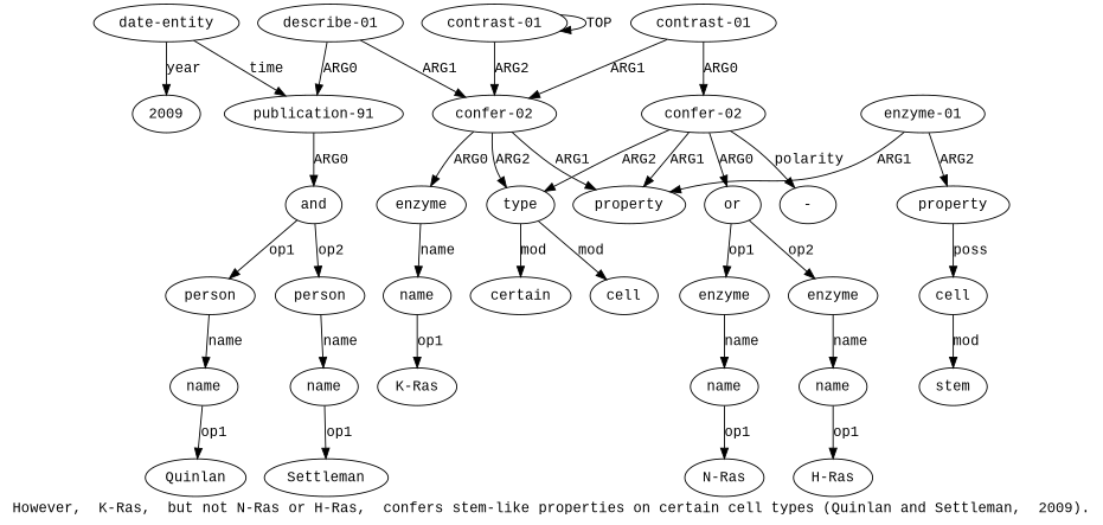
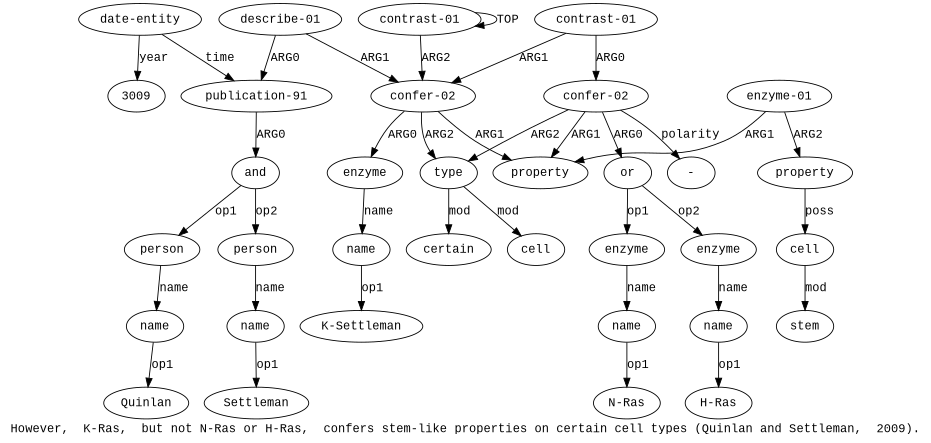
  digraph {
    fontname="Liberation Mono"
    label="However,  K-Ras,  but not N-Ras or H-Ras,  confers stem-like properties on certain cell types (Quinlan and Settleman,  2009)."
    node [color=black fontname="Liberation Mono" gold_ind=-1 gold_label=name test_ind=-1 test_label=name]
    edge [color=black fontname="Liberation Mono" gold_label=op1 test_label=op1]
    n1 [gold_ind=20 gold_label="publication-91" label="publication-91" test_ind=20 test_label="publication-91"]
    n2 [gold_ind=21 gold_label=and label=and test_ind=21 test_label=and]
    n3 [gold_ind=22 gold_label=person label=person test_ind=22 test_label=person]
    n4 [gold_ind=24 gold_label=person label=person test_ind=24 test_label=person]
    n5 [gold_ind=26 gold_label="date-entity" label="date-entity" test_ind=26 test_label="date-entity"]
-   n6 [gold_label=2009 label=2009 test_label=2009]
+   n6 [gold_label=2009 label=3009 test_label=2009]
    n7 [gold_ind=23 label=name test_ind=23]
    n8 [gold_ind=25 label=name test_ind=25]
    n9 [gold_label=Quinlan label=Quinlan test_label=Quinlan]
    n10 [gold_label=Settleman label=Settleman test_label=Settleman]
-   n11 [gold_label="K-Ras" label="K-Ras" test_label="K-Ras"]
+   n11 [gold_label="K-Ras" label="K-Settleman" test_label="K-Ras"]
    n12 [gold_label="N-Ras" label="N-Ras" test_label="N-Ras"]
    n13 [gold_ind=15 gold_label=enzyme label=enzyme test_ind=15 test_label=enzyme]
    n14 [gold_ind=16 label=name test_ind=16]
    n15 [gold_ind=14 gold_label=or label=or test_ind=14 test_label=or]
    n16 [gold_ind=17 gold_label=enzyme label=enzyme test_ind=17 test_label=enzyme]
    n17 [gold_ind=18 label=name test_ind=18]
    n18 [gold_label="H-Ras" label="H-Ras" test_label="H-Ras"]
    n19 [gold_ind=11 gold_label=certain label=certain test_ind=11 test_label=certain]
    n20 [gold_ind=10 gold_label=cell label=cell test_ind=10 test_label=cell]
    n21 [gold_ind=13 gold_label="confer-02" label="confer-02" test_ind=13 test_label="confer-02"]
    n22 [gold_ind=4 gold_label=property label=property test_ind=4 test_label=property]
    n23 [gold_ind=9 gold_label=type label=type test_ind=9 test_label=type]
    n24 [gold_label="-" label="-" test_label="-"]
    n25 [gold_ind=12 gold_label="contrast-01" label="contrast-01" test_ind=12 test_label="contrast-01"]
    n26 [gold_ind=1 gold_label="confer-02" label="confer-02" test_ind=1 test_label="confer-02"]
    n27 [gold_ind=2 gold_label=enzyme label=enzyme test_ind=2 test_label=enzyme]
    n28 [gold_ind=3 label=name test_ind=3]
    n29 [gold_ind=19 gold_label="describe-01" label="describe-01" test_ind=19 test_label="describe-01"]
    n30 [gold_ind=0 gold_label="contrast-01" label="contrast-01" test_ind=0 test_label="contrast-01"]
    n31 [gold_ind=5 gold_label="resemble-01" label="enzyme-01" test_ind=5 test_label="resemble-01"]
    n32 [gold_ind=6 gold_label=property label=property test_ind=6 test_label=property]
    n33 [gold_ind=7 gold_label=cell label=cell test_ind=7 test_label=cell]
    n34 [gold_ind=8 gold_label=stem label=stem test_ind=8 test_label=stem]
    n1 -> n2 [gold_label=ARG0 label=ARG0 test_label=ARG0]
    n2 -> n3 [label=op1]
    n2 -> n4 [gold_label=op2 label=op2 test_label=op2]
    n3 -> n7 [gold_label=name label=name test_label=name]
    n4 -> n8 [gold_label=name label=name test_label=name]
    n5 -> n1 [gold_label=time label=time test_label=time]
    n5 -> n6 [gold_label=year label=year test_label=year]
    n7 -> n9 [label=op1]
    n8 -> n10 [label=op1]
    n13 -> n14 [gold_label=name label=name test_label=name]
    n14 -> n12 [label=op1]
    n15 -> n13 [label=op1]
    n15 -> n16 [gold_label=op2 label=op2 test_label=op2]
    n16 -> n17 [gold_label=name label=name test_label=name]
    n17 -> n18 [label=op1]
    n21 -> n15 [gold_label=ARG0 label=ARG0 test_label=ARG0]
    n21 -> n22 [gold_label=ARG1 label=ARG1 test_label=ARG1]
    n21 -> n23 [gold_label=ARG2 label=ARG2 test_label=ARG2]
    n21 -> n24 [gold_label=polarity label=polarity test_label=polarity]
    n23 -> n19 [gold_label=mod label=mod test_label=mod]
    n23 -> n20 [gold_label=mod label=mod test_label=mod]
    n25 -> n21 [gold_label=ARG0 label=ARG0 test_label=ARG0]
    n25 -> n26 [gold_label=ARG1 label=ARG1 test_label=ARG1]
    n26 -> n22 [gold_label=ARG1 label=ARG1 test_label=ARG1]
    n26 -> n23 [gold_label=ARG2 label=ARG2 test_label=ARG2]
    n26 -> n27 [gold_label=ARG0 label=ARG0 test_label=ARG0]
    n27 -> n28 [gold_label=name label=name test_label=name]
    n28 -> n11 [label=op1]
    n29 -> n1 [gold_label=ARG0 label=ARG0 test_label=ARG0]
    n29 -> n26 [gold_label=ARG1 label=ARG1 test_label=ARG1]
    n30 -> n26 [gold_label=ARG2 label=ARG2 test_label=ARG2]
    n30 -> n30 [gold_label=TOP label=TOP test_label=TOP]
    n31 -> n22 [gold_label=ARG1 label=ARG1 test_label=ARG1]
    n31 -> n32 [gold_label=ARG2 label=ARG2 test_label=ARG2]
    n32 -> n33 [gold_label=poss label=poss test_label=poss]
    n33 -> n34 [gold_label=mod label=mod test_label=mod]
  }
